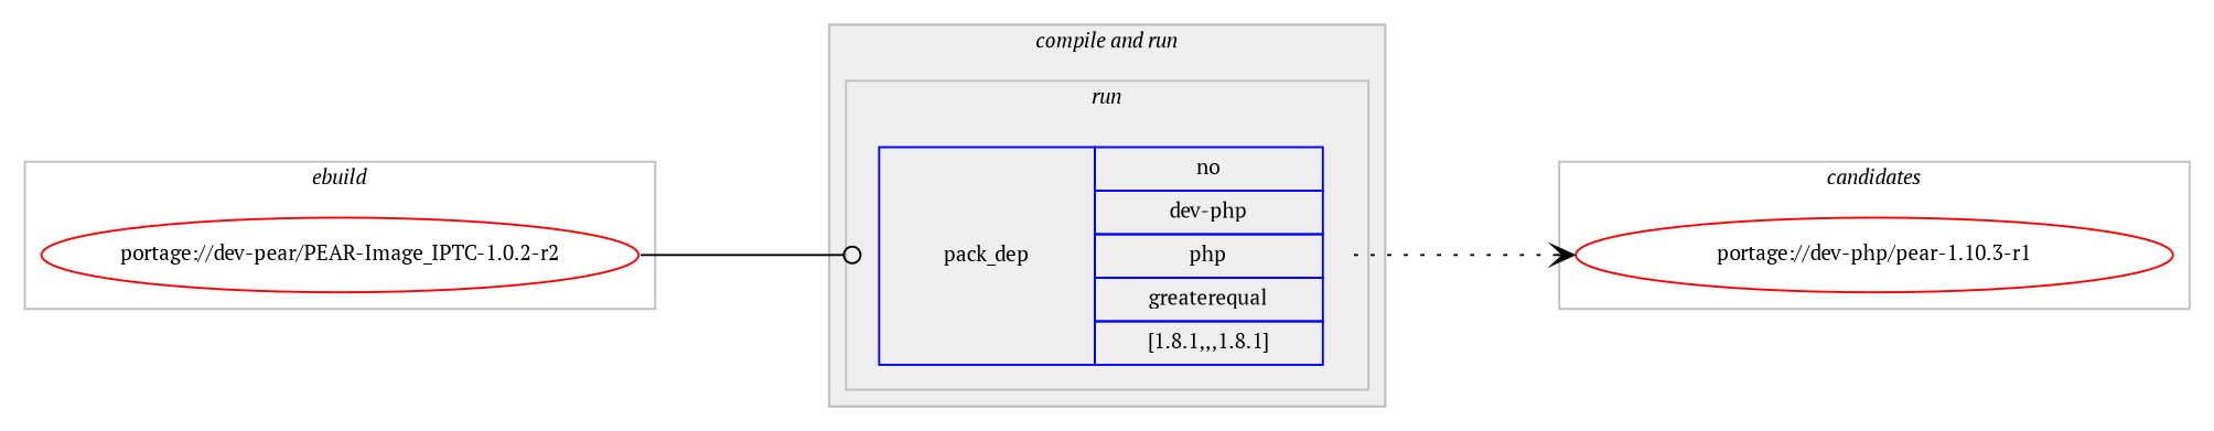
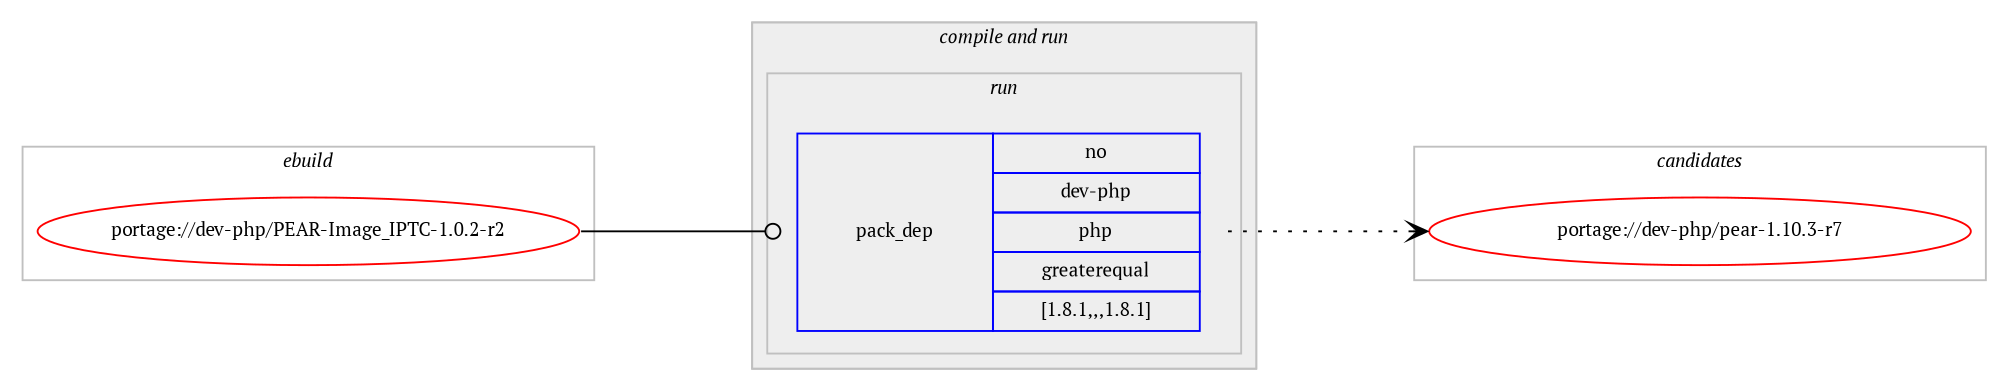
  digraph {
    compound=true
    concentrate=true
    fontname="PT Serif"
    fontsize=10
    newrank=true
    rankdir=LR
    ranksep=1.5
    node [color=red fontname="PT Serif" fontsize=10]
    edge [fontname="PT Serif" headport=w tailport=e]
-   n1 [label="portage://dev-pear/PEAR-Image_IPTC-1.0.2-r2" width=4]
+   n1 [label="portage://dev-php/PEAR-Image_IPTC-1.0.2-r2" width=4]
    n2 [color=blue label=<<TABLE BORDER="0" CELLBORDER="1" CELLSPACING="0" CELLPADDING="4" WIDTH="220"><TR><TD ROWSPAN="6" CELLPADDING="30">pack_dep</TD></TR><TR><TD WIDTH="110">no</TD></TR><TR><TD>dev-php</TD></TR><TR><TD>php</TD></TR><TR><TD>greaterequal</TD></TR><TR><TD>[1.8.1,,,1.8.1]</TD></TR></TABLE>> shape=none]
-   n3 [label="portage://dev-php/pear-1.10.3-r1" width=4]
+   n3 [label="portage://dev-php/pear-1.10.3-r7" width=4]
    subgraph cluster_1 {
      color=gray
      label=<<i>ebuild</i>>
      n1
    }
    subgraph cluster_2 {
      color=gray
      label=<<i>dependencies</i>>
      subgraph cluster_3 {
        color=gray
        fillcolor="#eeeeee"
        label=<<i>compile</i>>
        style=filled
      }
      subgraph cluster_4 {
        color=gray
        fillcolor="#eeeeee"
        label=<<i>compile and run</i>>
        style=filled
      }
      subgraph cluster_5 {
        color=gray
        fillcolor="#eeeeee"
        label=<<i>run</i>>
        style=filled
        subgraph sub_6 {
          color=gray
          fillcolor="#eeeeee"
          label=<<i>run</i>>
          style=filled
          n2
        }
      }
    }
    subgraph cluster_7 {
      color=gray
      label=<<i>candidates</i>>
      rank=same
      subgraph sub_8 {
        color=black
        label=<<i>candidates</i>>
        nodesep=1
        rank=same
        n3
      }
    }
    n1 -> n2 [arrowhead=odot style=solid weight=20]
    n2 -> n3 [arrowhead=vee style=dotted weight=100]
  }
